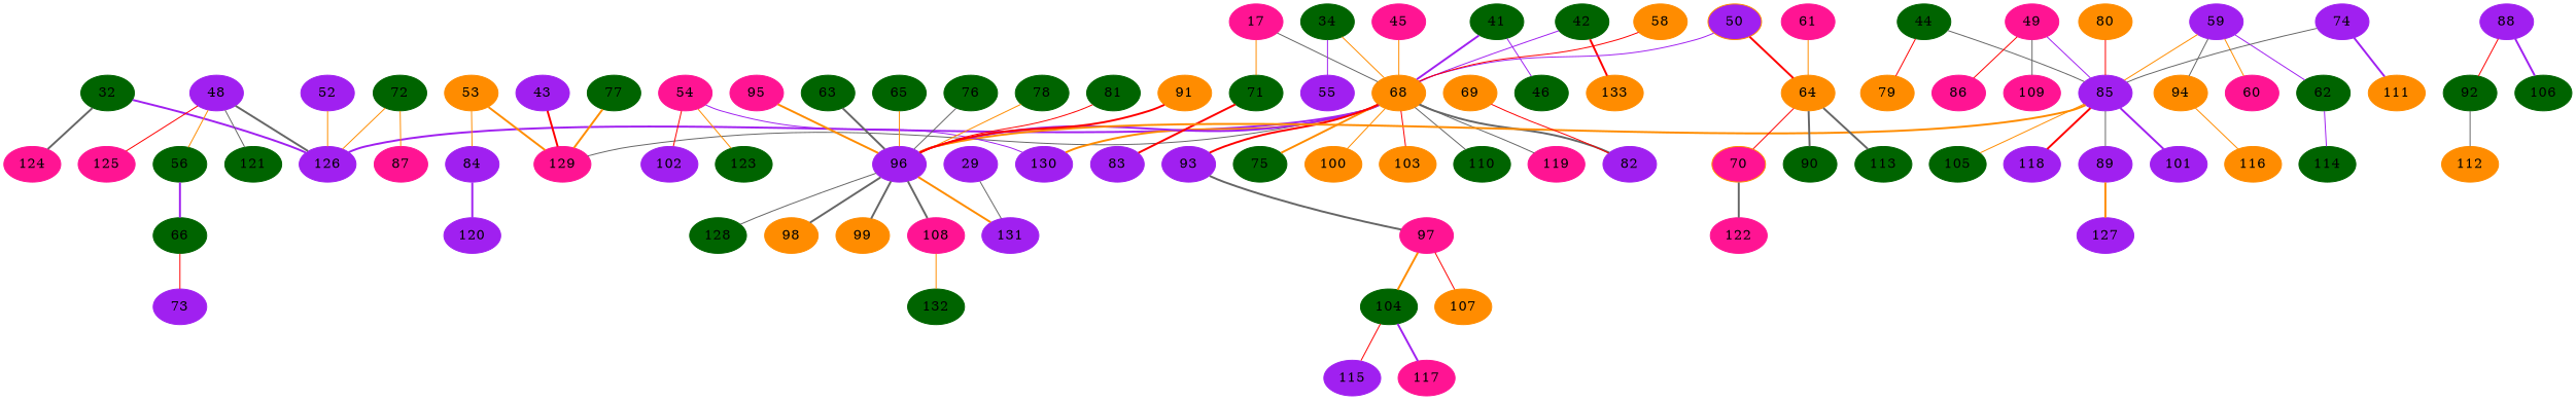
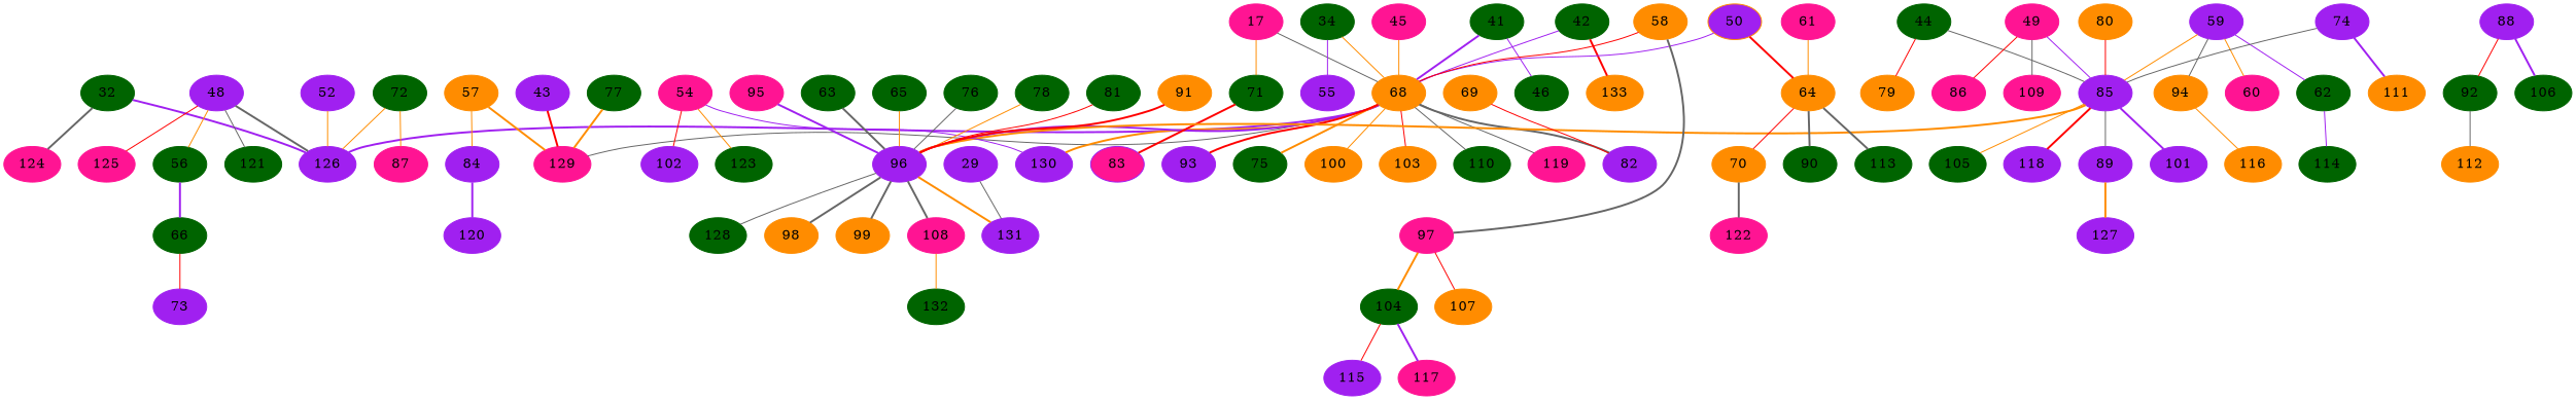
  graph {
    node [color=darkgreen style=filled]
    edge [color=darkorange style=solid]
    68 [color=darkorange super="+4+11+67+37"]
    126 [color=purple super="+16+25"]
    129 [color=deeppink super="+8"]
    130 [color=purple super="+7"]
    96 [color=purple super="+2+5+36+40+48"]
    75
    82 [color=purple super="+13+23+30"]
    93 [color=purple]
    100 [color=darkorange]
    103 [color=darkorange]
    110
    119 [color=deeppink]
    17 [color=deeppink]
    71
-   83 [color=purple]
+   83 [color=purple fillcolor=deeppink]
    131 [color=purple super="+26"]
    29 [color=purple]
    124 [color=deeppink]
    32
    34
    55 [color=purple]
    41
    46
    42
    133 [color=darkorange]
    43 [color=purple]
    79 [color=darkorange]
    44
    85 [color=purple super="+27+21+24+38+51"]
    89 [color=purple]
    101 [color=purple]
    105
    118 [color=purple]
    45 [color=deeppink]
    n35 [color=purple label=48]
    56
    121
    125 [color=deeppink]
    66
    49 [color=deeppink super="+22"]
    86 [color=deeppink]
    109 [color=deeppink]
    64 [color=darkorange super="+53"]
-   70 [color=darkorange fillcolor=deeppink]
+   70 [color=darkorange]
    90
    113
    50 [color=darkorange fillcolor=purple]
    52 [color=purple]
    54 [color=deeppink]
    102 [color=purple]
    123
    73 [color=purple]
-   57 [color=darkorange super="+31+39" label=53]
+   57 [color=darkorange super="+31+39"]
    84 [color=purple]
    120 [color=purple]
    58 [color=darkorange]
    97 [color=deeppink]
    104
    107 [color=darkorange]
    59 [color=purple]
    60 [color=deeppink]
    62
    94 [color=darkorange]
    114
    116 [color=darkorange]
    61 [color=deeppink]
    98 [color=darkorange]
    99 [color=darkorange]
    108 [color=deeppink]
    128
    63
    122 [color=deeppink]
    88 [color=purple]
    92
    106
    65
    69 [color=darkorange]
    72
    87 [color=deeppink]
    74 [color=purple]
    111 [color=darkorange]
    76
    77
    78
    80 [color=darkorange]
    81
    127 [color=purple]
    112 [color=darkorange]
    91 [color=darkorange]
    95 [color=deeppink]
    132
    115 [color=purple]
    117 [color=deeppink]
    68 -- 126 [color=purple style=bold]
    68 -- 129 [color=gray40]
    68 -- 130 [style=bold]
    68 -- 96 [color=purple style=bold]
    68 -- 75 [style=bold]
    68 -- 82 [color=gray40 style=bold]
    68 -- 93 [color=red style=bold]
    68 -- 100
    68 -- 103 [color=red]
    68 -- 110 [color=gray40]
    68 -- 119 [color=gray40]
    96 -- 131 [style=bold]
    96 -- 98 [color=gray40 style=bold]
    96 -- 99 [color=gray40 style=bold]
    96 -- 108 [color=gray40 style=bold]
    96 -- 128 [color=gray40]
    17 -- 68 [color=gray40]
    17 -- 71
    71 -- 83 [color=red style=bold]
    29 -- 131 [color=gray40]
    32 -- 126 [color=purple style=bold]
    32 -- 124 [color=gray40 style=bold]
    34 -- 68
    34 -- 55 [color=purple]
    41 -- 68 [color=purple style=bold]
    41 -- 46 [color=purple]
    42 -- 68 [color=purple]
    42 -- 133 [color=red style=bold]
    43 -- 129 [color=red style=bold]
    44 -- 79 [color=red]
    44 -- 85 [color=gray40]
    85 -- 96 [style=bold]
    85 -- 89 [color=gray40]
    85 -- 101 [color=purple style=bold]
    85 -- 105
    85 -- 118 [color=red style=bold]
    89 -- 127 [style=bold]
    45 -- 68
    n35 -- 126 [color=gray40 style=bold]
    n35 -- 56
    n35 -- 121 [color=gray40]
    n35 -- 125 [color=red]
    56 -- 66 [color=purple style=bold]
    66 -- 73 [color=red]
    49 -- 85 [color=purple]
    49 -- 86 [color=red]
    49 -- 109 [color=gray40]
    64 -- 70 [color=red]
    64 -- 90 [color=gray40 style=bold]
    64 -- 113 [color=gray40 style=bold]
    70 -- 122 [color=gray40 style=bold]
    50 -- 68 [color=purple]
    50 -- 64 [color=red style=bold]
    52 -- 126
    54 -- 130 [color=purple]
    54 -- 102 [color=red]
    54 -- 123
    57 -- 129 [style=bold]
    57 -- 84
    84 -- 120 [color=purple style=bold]
    58 -- 68 [color=red]
-   93 -- 97 [color=gray40 style=bold]
+   58 -- 97 [color=gray40 style=bold]
    97 -- 104 [style=bold]
    97 -- 107 [color=red]
    104 -- 115 [color=red]
    104 -- 117 [color=purple style=bold]
    59 -- 85
    59 -- 60
    59 -- 62 [color=purple]
    59 -- 94 [color=gray40]
    62 -- 114 [color=purple]
    94 -- 116
    61 -- 64
    108 -- 132
    63 -- 96 [color=gray40 style=bold]
    88 -- 92 [color=red]
    88 -- 106 [color=purple style=bold]
    92 -- 112 [color=gray40]
    65 -- 96
    69 -- 82 [color=red]
    72 -- 126
    72 -- 87
    74 -- 85 [color=gray40]
    74 -- 111 [color=purple style=bold]
    76 -- 96 [color=gray40]
    77 -- 129 [style=bold]
    78 -- 96
    80 -- 85 [color=red]
    81 -- 96 [color=red]
    91 -- 96 [color=red style=bold]
-   95 -- 96 [style=bold]
+   95 -- 96 [color=purple style=bold]
  }
